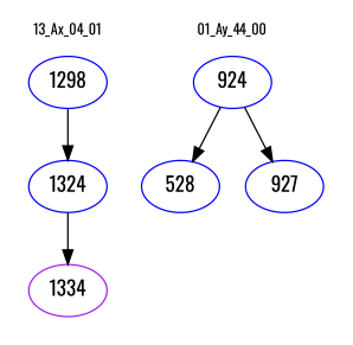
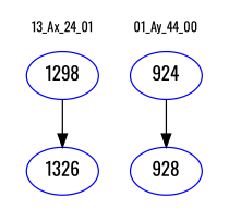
  digraph {
    fontname=Oswald
    node [color=blue fontname=Oswald]
    edge [color=black fontname=Oswald]
-   n1 [label=1324]
+   n1 [label=1326]
    n2 [label=1298]
-   n3 [color=purple label=1334]
    n4 [label=924]
-   n5 [label=528]
-   n6 [label=927]
+   n5 [label=928]
    subgraph cluster_1 {
      color=white
      fontsize=10
-     label="13_Ax_04_01"
+     label="13_Ax_24_01"
      n1
      n2
-     n3
    }
    subgraph cluster_2 {
      color=white
      fontsize=10
      label="01_Ay_44_00"
      n4
      n5
-     n6
    }
-   n1 -> n3
    n2 -> n1
    n4 -> n5
-   n4 -> n6
  }
